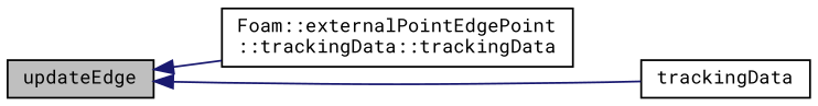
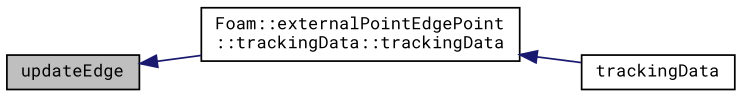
  digraph {
    fontname="Roboto Mono"
    rankdir=LR
    node [color=black fontname="Roboto Mono" fontsize=10 shape=record]
    edge [color=midnightblue dir=back fontname="Roboto Mono" fontsize=10 labelfontname=Helvetica labelfontsize=10 style=solid]
    n1 [fillcolor=grey75 fontcolor=black height=0.2 label=updateEdge style=filled width=0.4]
    n2 [height=0.2 label="Foam::externalPointEdgePoint\l::trackingData::trackingData" width=0.4]
    n3 [height=0.2 label=trackingData width=0.4]
    n1 -> n2
-   n1 -> n3
+   n2 -> n3
  }
